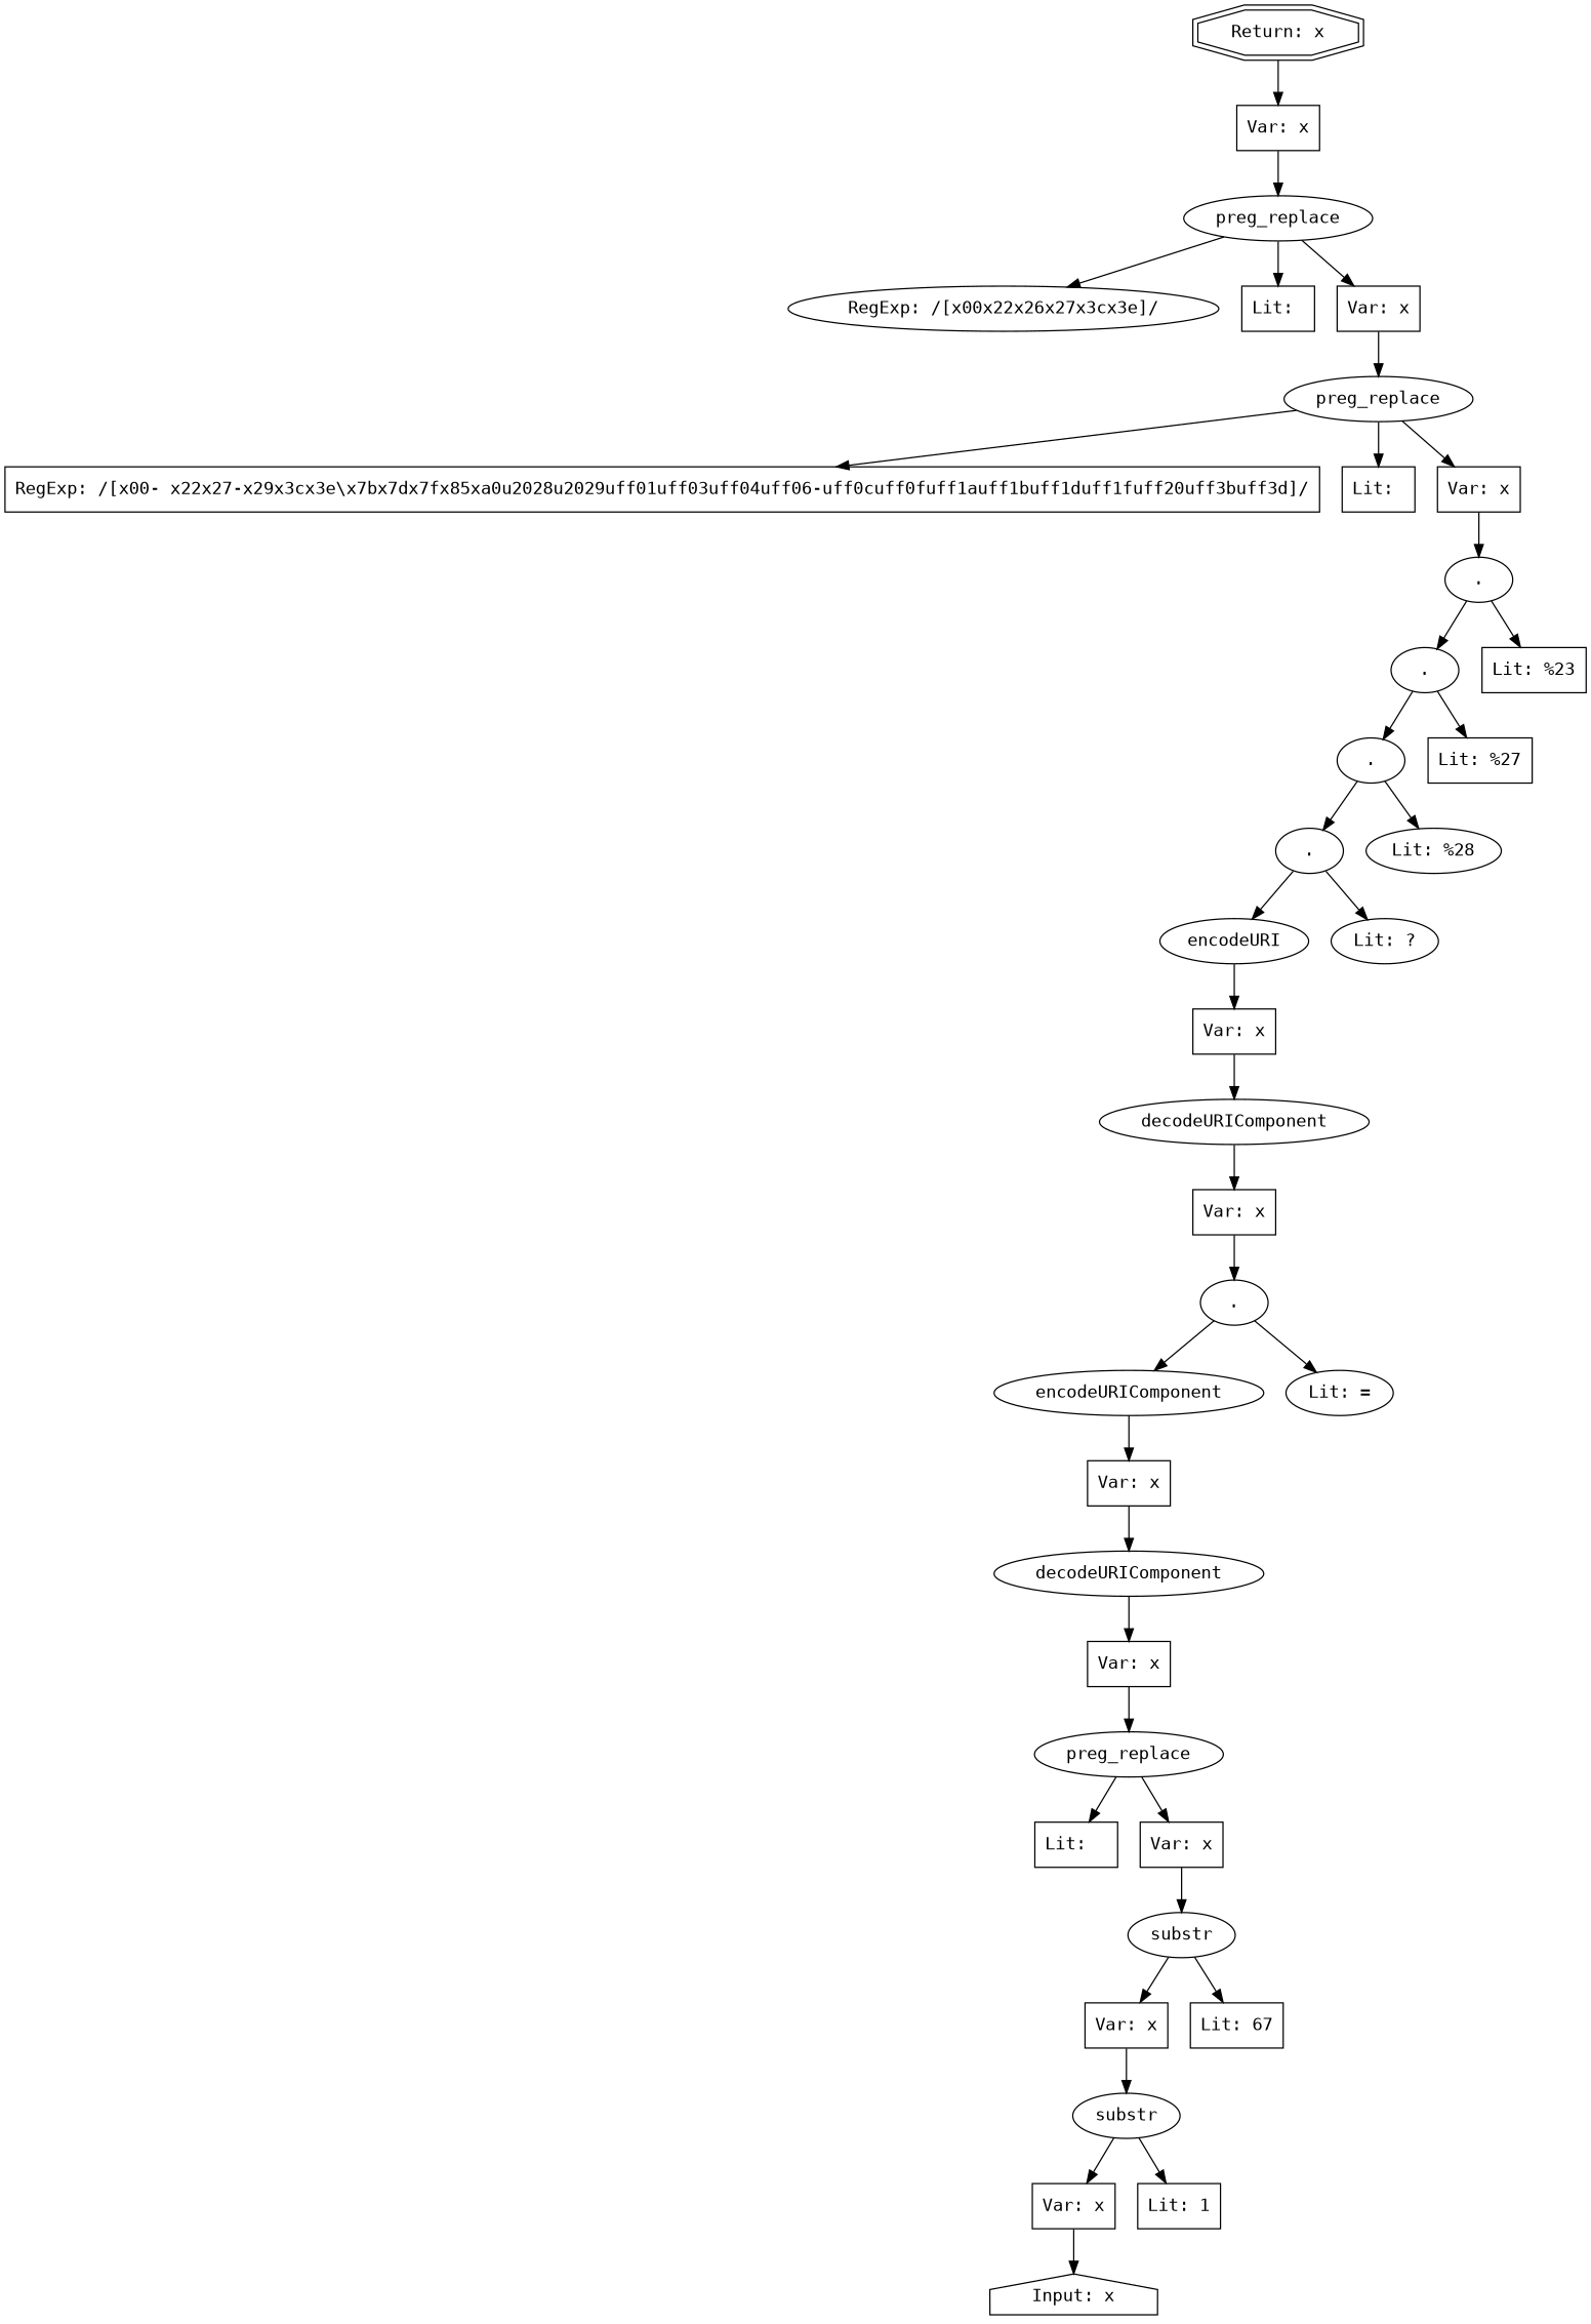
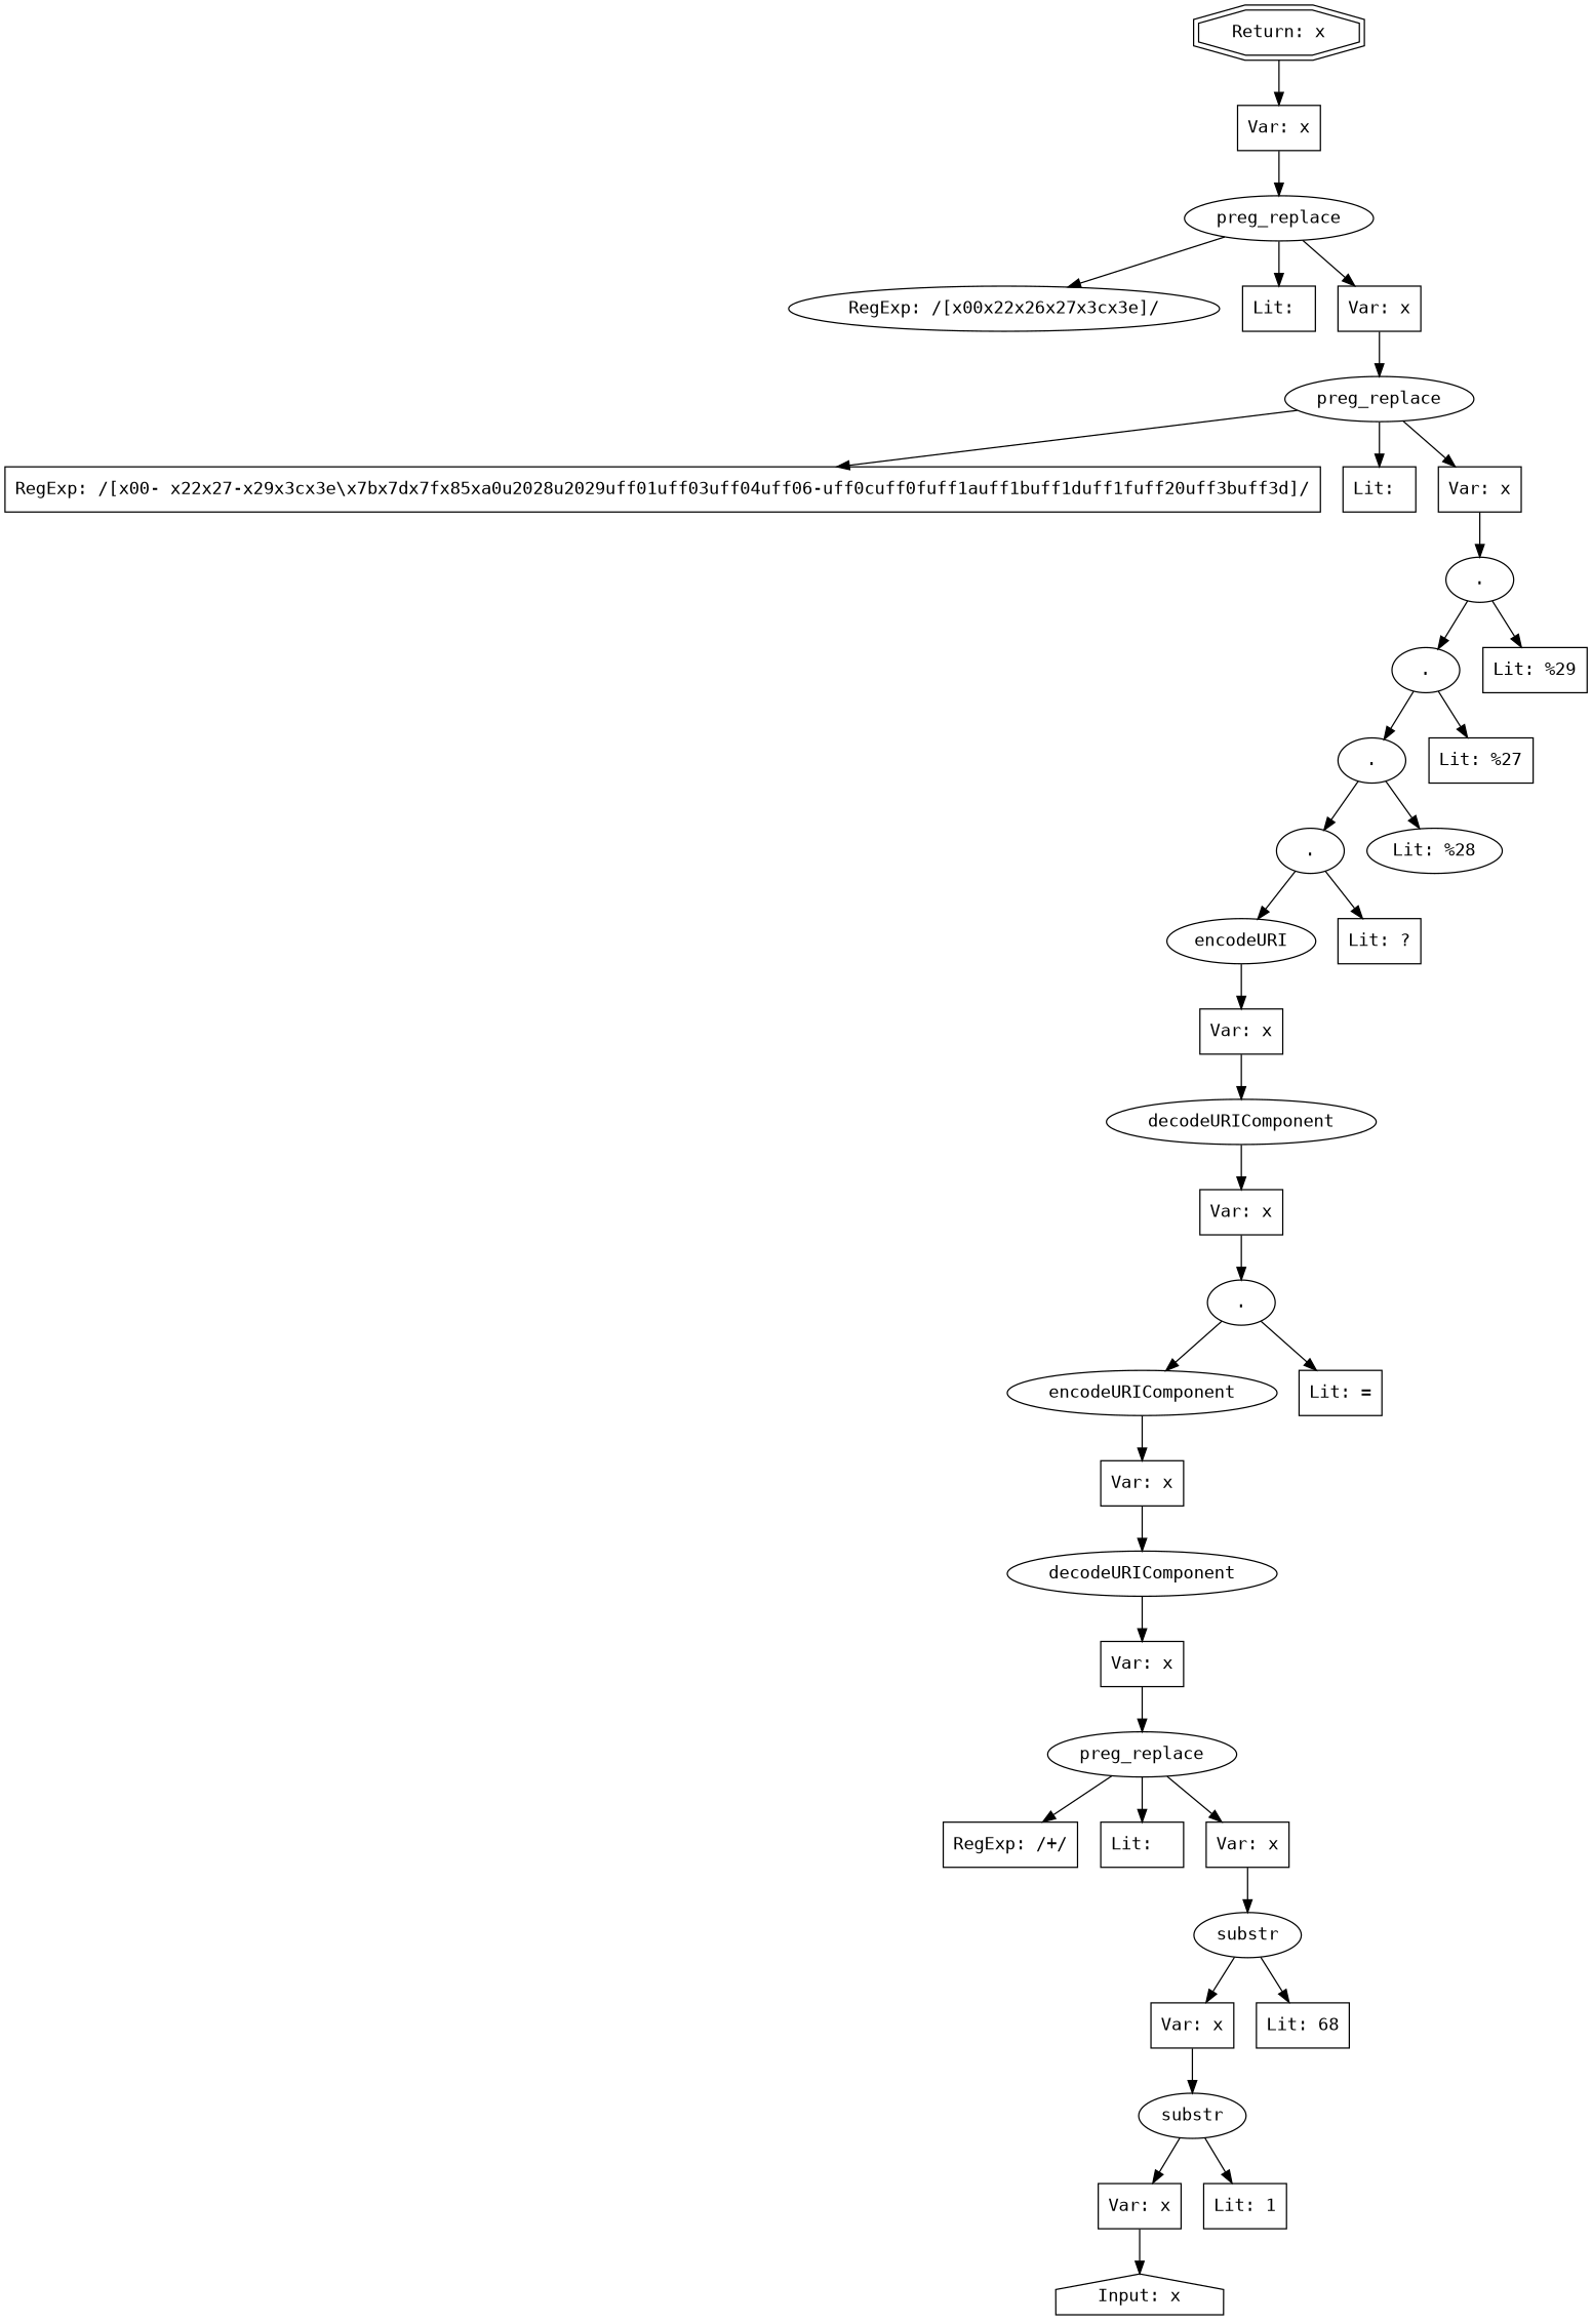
  digraph {
    fontname="DejaVu Sans Mono"
    node [fontname="DejaVu Sans Mono" shape=box]
    edge [fontname="DejaVu Sans Mono"]
    n1 [label="Input: x" shape=house]
    n2 [label=substr shape=ellipse]
    n3 [label="Var: x"]
    n4 [label="Lit: 1"]
    n5 [label=substr shape=ellipse]
    n6 [label="Var: x"]
-   n7 [label="Lit: 67"]
+   n7 [label="Lit: 68"]
    n8 [label=preg_replace shape=ellipse]
+   n9 [label="RegExp: /\+/"]
    n10 [label="Lit:  "]
    n11 [label="Var: x"]
    n12 [label=decodeURIComponent shape=ellipse]
    n13 [label="Var: x"]
    n14 [label=encodeURIComponent shape=ellipse]
    n15 [label="Var: x"]
    n16 [label="." shape=ellipse]
-   n17 [label="Lit: =" shape=ellipse]
+   n17 [label="Lit: ="]
    n18 [label=decodeURIComponent shape=ellipse]
    n19 [label="Var: x"]
    n20 [label=encodeURI shape=ellipse]
    n21 [label="Var: x"]
    n22 [label="." shape=ellipse]
-   n23 [label="Lit: ?" shape=ellipse]
+   n23 [label="Lit: ?"]
    n24 [label="." shape=ellipse]
    n25 [label="Lit: %28" shape=ellipse]
    n26 [label="." shape=ellipse]
    n27 [label="Lit: %27"]
    n28 [label="." shape=ellipse]
-   n29 [label="Lit: %23"]
+   n29 [label="Lit: %29"]
    n30 [label=preg_replace shape=ellipse]
    n31 [label="RegExp: /[\x00- \x22\x27-\x29\x3c\x3e\\\x7b\x7d\x7f\x85\xa0\u2028\u2029\uff01\uff03\uff04\uff06-\uff0c\uff0f\uff1a\uff1b\uff1d\uff1f\uff20\uff3b\uff3d]/"]
    n32 [label="Lit: "]
    n33 [label="Var: x"]
    n34 [label=preg_replace shape=ellipse]
    n35 [label="RegExp: /[\x00\x22\x26\x27\x3c\x3e]/" shape=ellipse]
    n36 [label="Lit: "]
    n37 [label="Var: x"]
    n38 [label="Var: x"]
    n39 [label="Return: x" shape=doubleoctagon]
    n2 -> n3
    n2 -> n4
    n3 -> n1
    n5 -> n6
    n5 -> n7
    n6 -> n2
+   n8 -> n9
    n8 -> n10
    n8 -> n11
    n11 -> n5
    n12 -> n13
    n13 -> n8
    n14 -> n15
    n15 -> n12
    n16 -> n14
    n16 -> n17
    n18 -> n19
    n19 -> n16
    n20 -> n21
    n21 -> n18
    n22 -> n20
    n22 -> n23
    n24 -> n22
    n24 -> n25
    n26 -> n24
    n26 -> n27
    n28 -> n26
    n28 -> n29
    n30 -> n31
    n30 -> n32
    n30 -> n33
    n33 -> n28
    n34 -> n35
    n34 -> n36
    n34 -> n37
    n37 -> n30
    n38 -> n34
    n39 -> n38
  }
